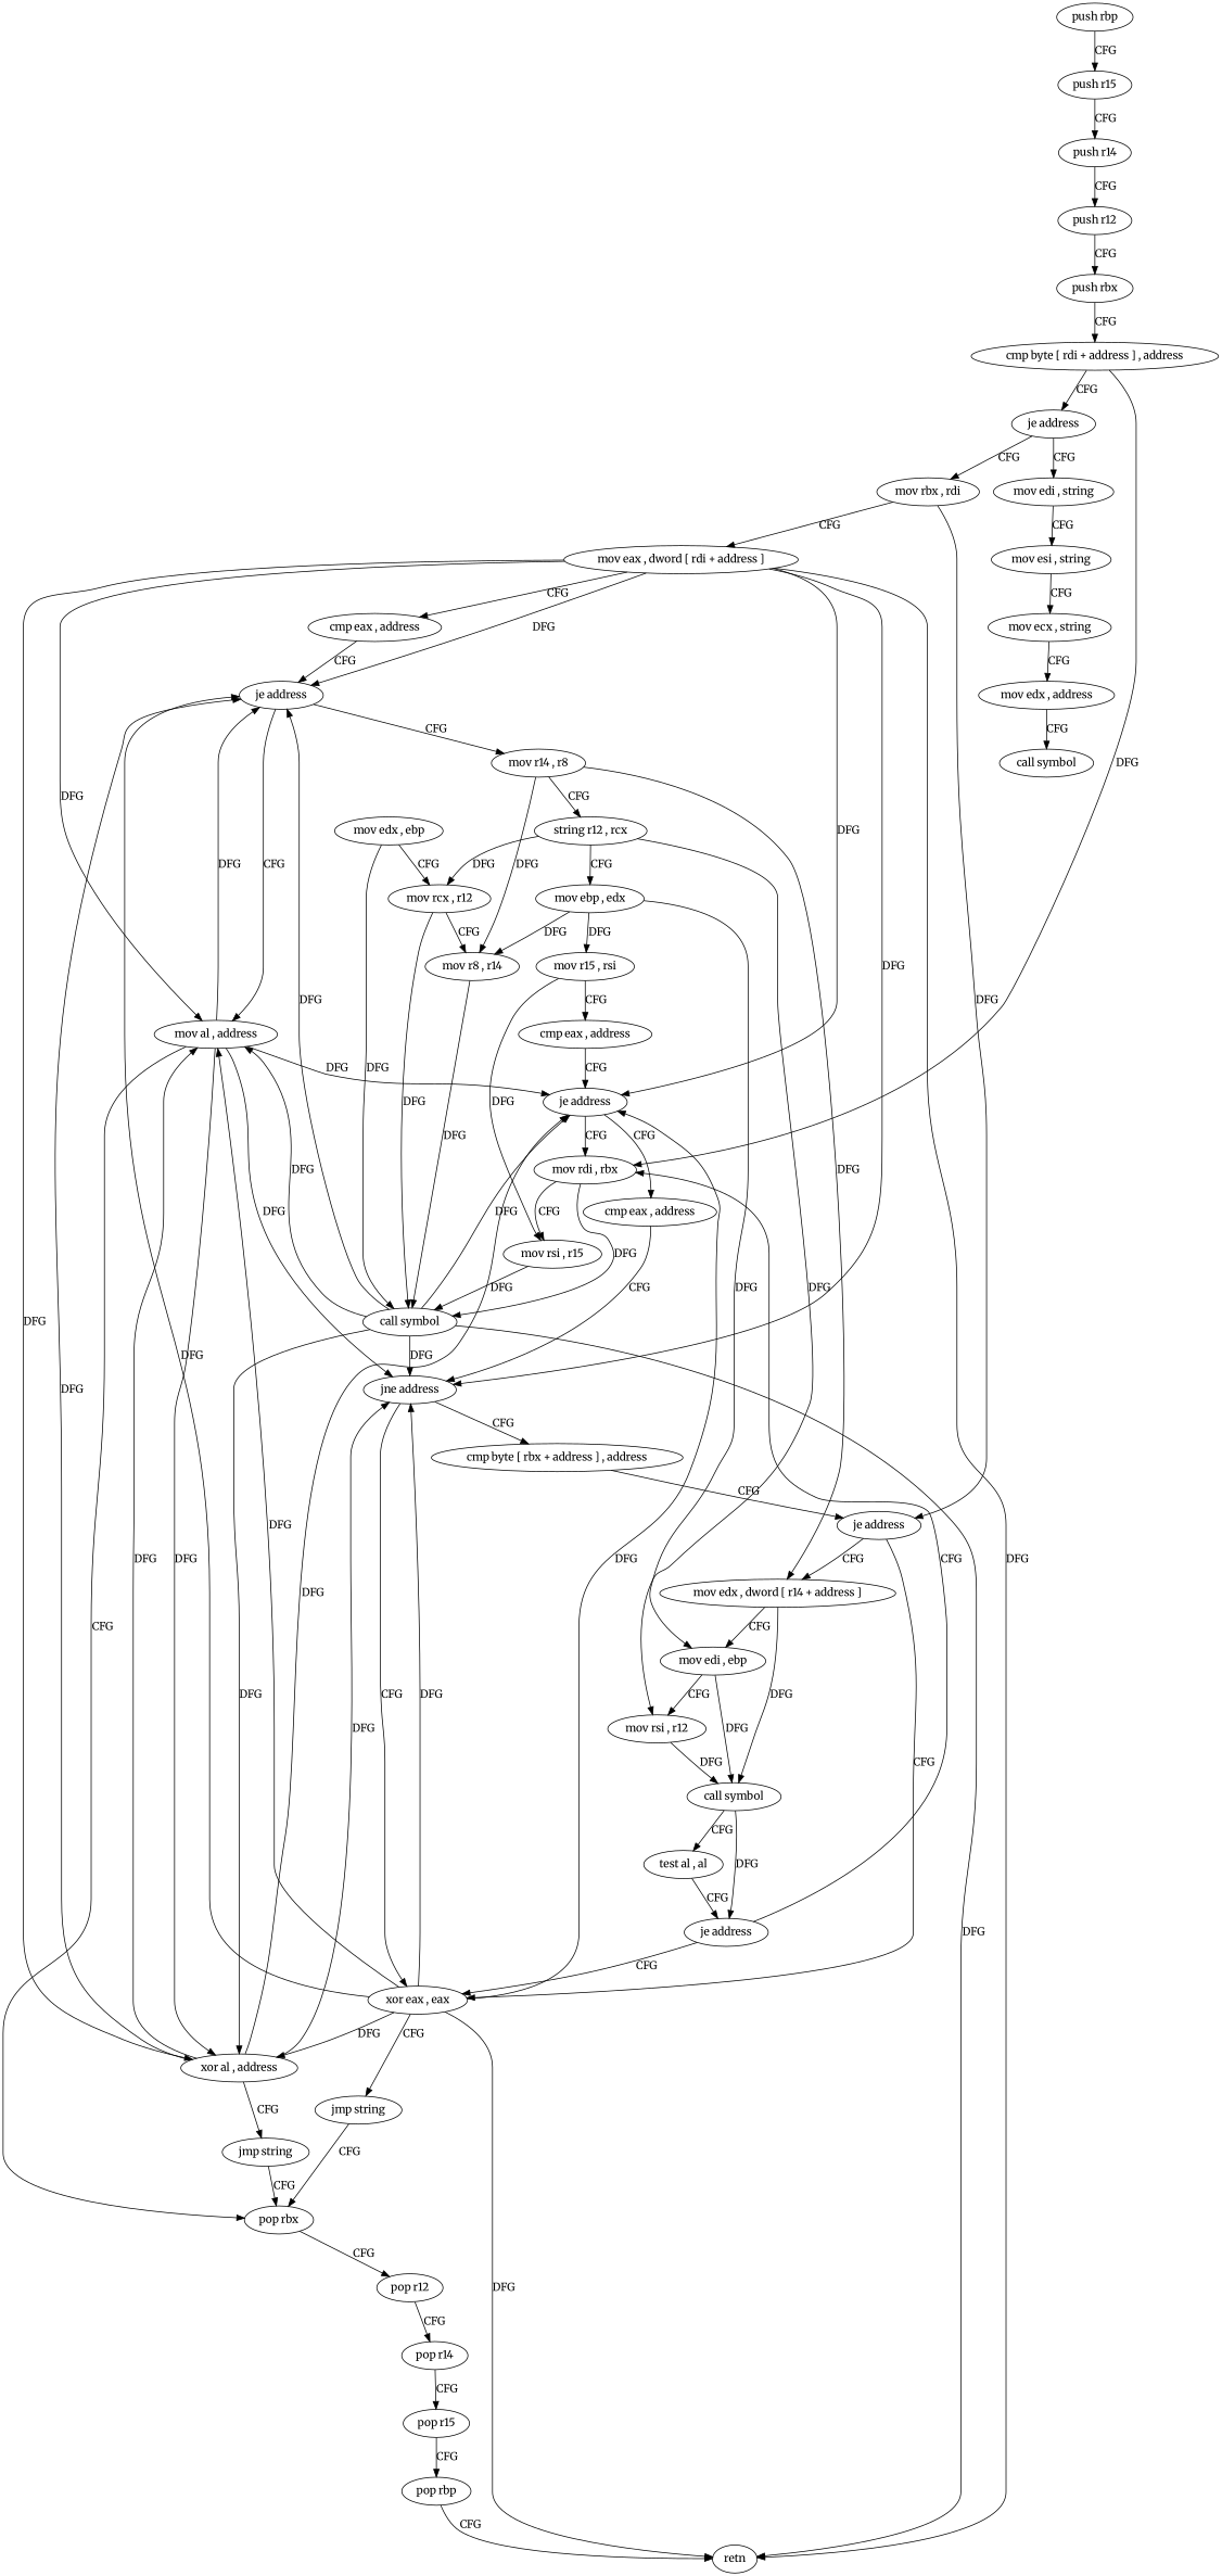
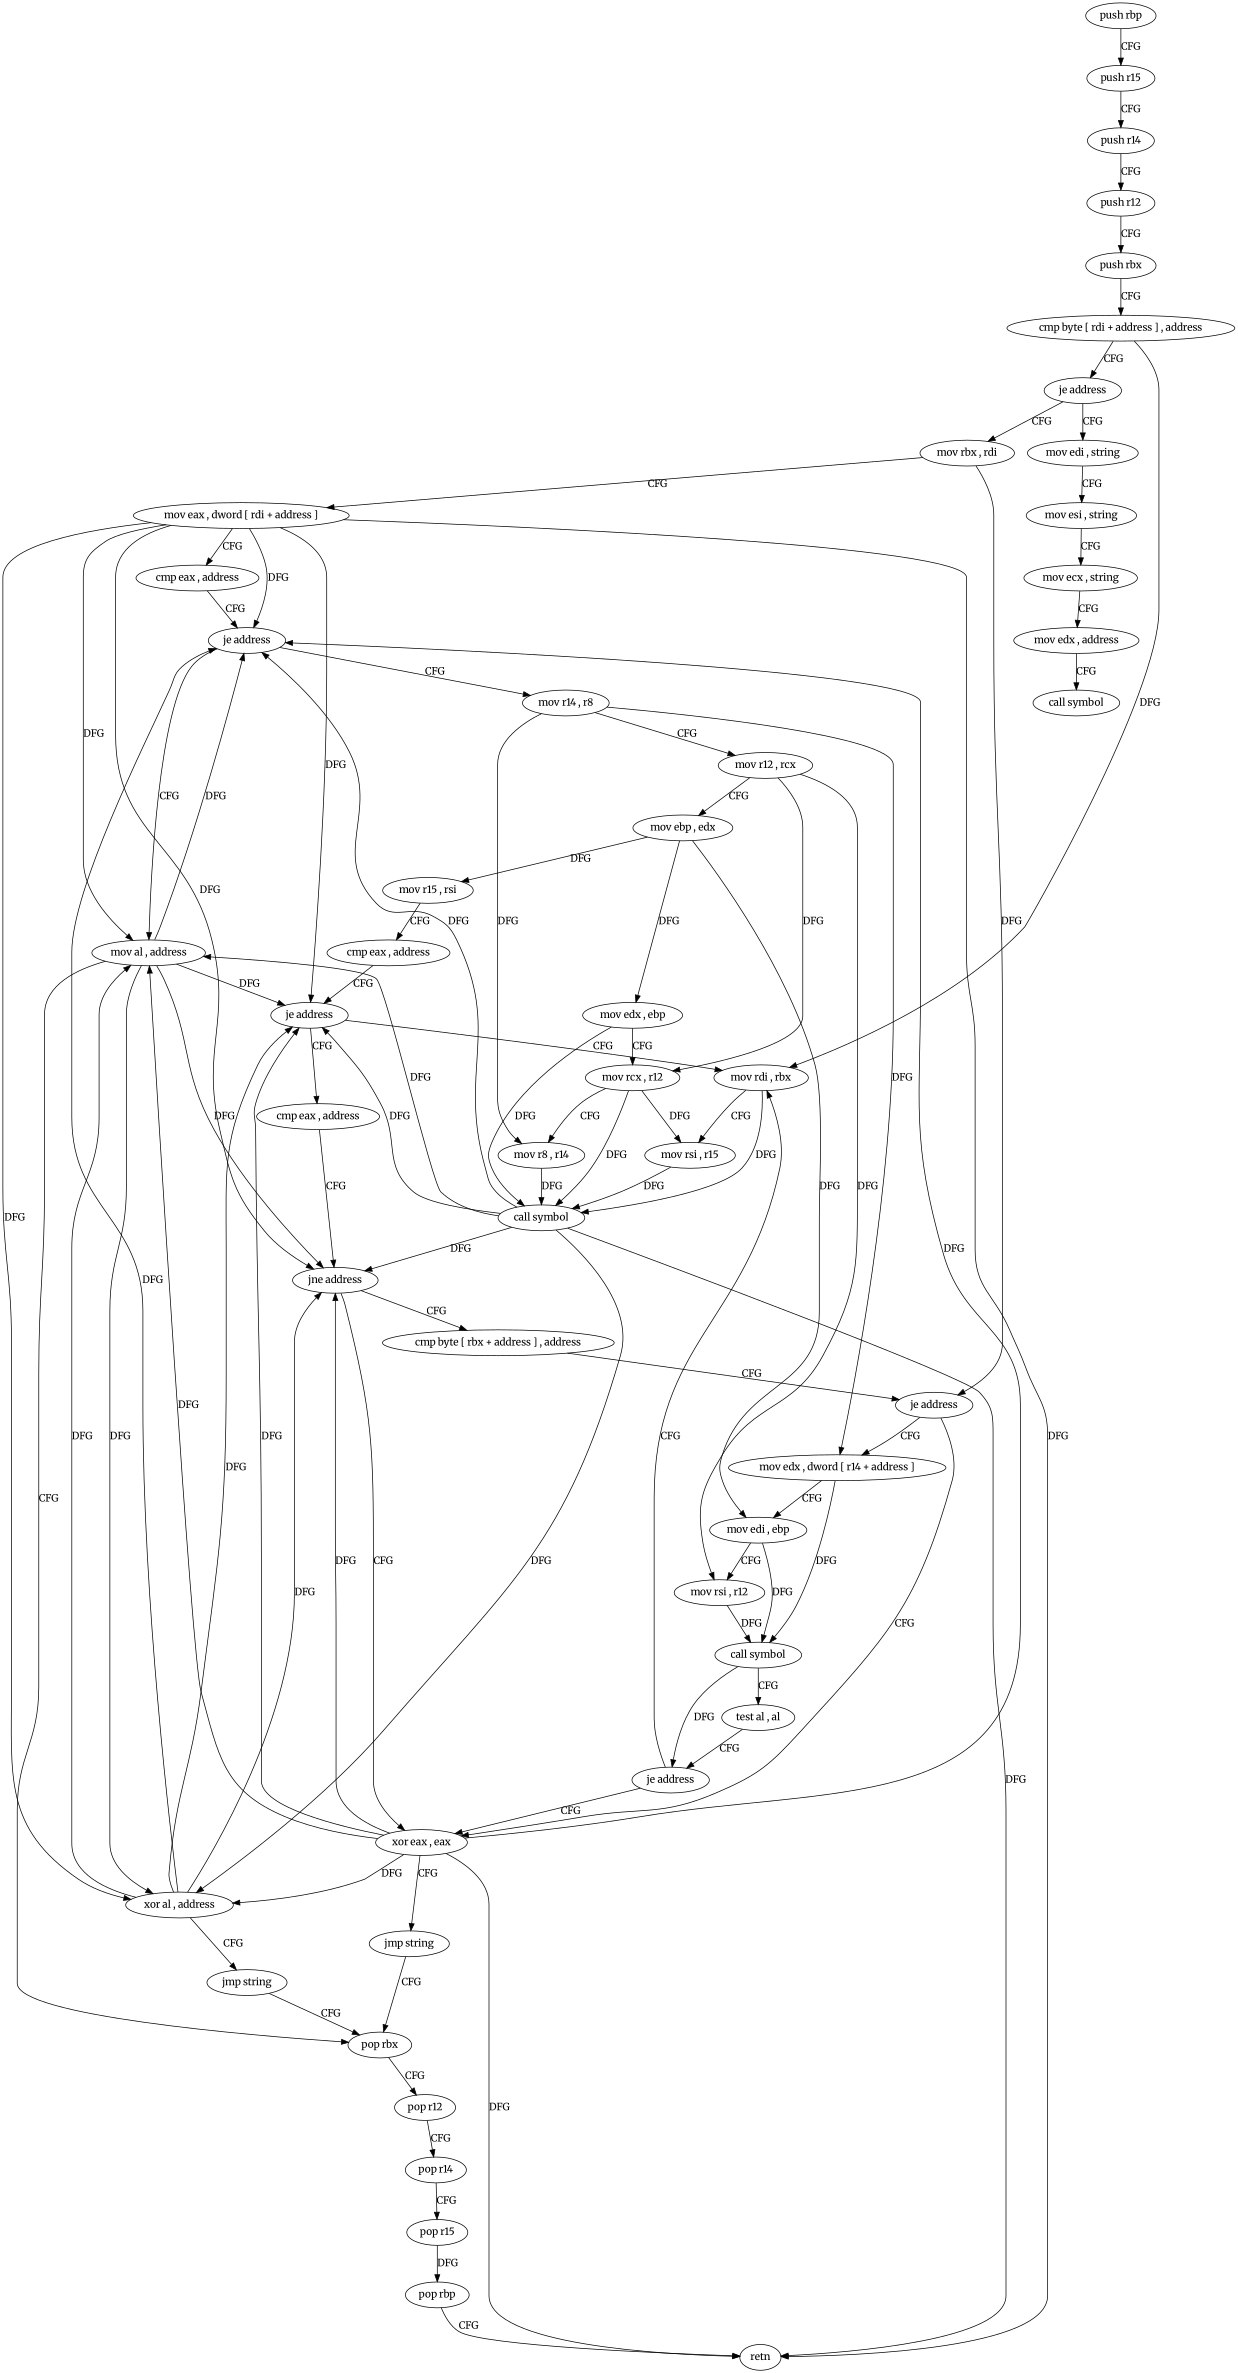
  digraph {
    fontname=Merriweather
    node [fontname=Merriweather]
    edge [fontname=Merriweather]
    n1 [label="push rbp"]
    n2 [label="push r15"]
    n3 [label="push r14"]
    n4 [label="push r12"]
    n5 [label="push rbx"]
    n6 [label="cmp byte [ rdi + address ] , address"]
    n7 [label="je address"]
    n8 [label="mov rdi , rbx"]
    n9 [label="mov edi , string"]
    n10 [label="mov rbx , rdi"]
    n11 [label="mov esi , string"]
    n12 [label="mov eax , dword [ rdi + address ]"]
    n13 [label="je address"]
    n14 [label="mov ecx , string"]
    n15 [label="cmp eax , address"]
    n16 [label="je address"]
    n17 [label="mov al , address"]
    n18 [label="je address"]
    n19 [label="xor al , address"]
    n20 [label="jne address"]
    n21 [label=retn]
    n22 [label="mov rsi , r15"]
    n23 [label="call symbol"]
    n24 [label="mov edx , dword [ r14 + address ]"]
    n25 [label="xor eax , eax"]
    n26 [label="mov edx , address"]
    n27 [label="call symbol"]
    n28 [label="mov r14 , r8"]
    n29 [label="pop rbx"]
    n30 [label="cmp eax , address"]
    n31 [label="jmp string"]
    n32 [label="cmp byte [ rbx + address ] , address"]
-   n33 [label="string r12 , rcx"]
+   n33 [label="mov r12 , rcx"]
    n34 [label="mov r8 , r14"]
    n35 [label="pop r12"]
    n36 [label="mov ebp , edx"]
    n37 [label="mov rcx , r12"]
    n38 [label="mov rsi , r12"]
    n39 [label="mov edi , ebp"]
    n40 [label="call symbol"]
    n41 [label="pop r14"]
    n42 [label="mov r15 , rsi"]
    n43 [label="mov edx , ebp"]
    n44 [label="cmp eax , address"]
    n45 [label="jmp string"]
    n46 [label="pop r15"]
    n47 [label="pop rbp"]
    n48 [label="test al , al"]
    n49 [label="je address"]
    n1 -> n2 [label=CFG]
    n2 -> n3 [label=CFG]
    n3 -> n4 [label=CFG]
    n4 -> n5 [label=CFG]
    n5 -> n6 [label=CFG]
    n6 -> n7 [label=CFG]
    n6 -> n8 [label=DFG]
    n7 -> n9 [label=CFG]
    n7 -> n10 [label=CFG]
    n8 -> n22 [label=CFG]
    n8 -> n23 [label=DFG]
    n9 -> n11 [label=CFG]
    n10 -> n12 [label=CFG]
    n10 -> n13 [label=DFG]
    n11 -> n14 [label=CFG]
    n12 -> n15 [label=CFG]
    n12 -> n16 [label=DFG]
    n12 -> n17 [label=DFG]
    n12 -> n18 [label=DFG]
    n12 -> n19 [label=DFG]
    n12 -> n20 [label=DFG]
    n12 -> n21 [label=DFG]
    n13 -> n24 [label=CFG]
    n13 -> n25 [label=CFG]
    n14 -> n26 [label=CFG]
    n15 -> n16 [label=CFG]
    n16 -> n17 [label=CFG]
    n16 -> n28 [label=CFG]
    n17 -> n16 [label=DFG]
    n17 -> n18 [label=DFG]
    n17 -> n19 [label=DFG]
    n17 -> n20 [label=DFG]
    n17 -> n29 [label=CFG]
    n18 -> n8 [label=CFG]
    n18 -> n30 [label=CFG]
    n19 -> n16 [label=DFG]
    n19 -> n17 [label=DFG]
    n19 -> n18 [label=DFG]
    n19 -> n20 [label=DFG]
    n19 -> n31 [label=CFG]
    n20 -> n25 [label=CFG]
    n20 -> n32 [label=CFG]
    n22 -> n23 [label=DFG]
    n23 -> n16 [label=DFG]
    n23 -> n17 [label=DFG]
    n23 -> n18 [label=DFG]
    n23 -> n19 [label=DFG]
    n23 -> n20 [label=DFG]
    n23 -> n21 [label=DFG]
    n24 -> n39 [label=CFG]
    n24 -> n40 [label=DFG]
    n25 -> n16 [label=DFG]
    n25 -> n17 [label=DFG]
    n25 -> n18 [label=DFG]
    n25 -> n19 [label=DFG]
    n25 -> n20 [label=DFG]
    n25 -> n21 [label=DFG]
    n25 -> n45 [label=CFG]
    n26 -> n27 [label=CFG]
    n28 -> n24 [label=DFG]
    n28 -> n33 [label=CFG]
    n28 -> n34 [label=DFG]
    n29 -> n35 [label=CFG]
    n30 -> n20 [label=CFG]
    n31 -> n29 [label=CFG]
    n32 -> n13 [label=CFG]
    n33 -> n36 [label=CFG]
    n33 -> n37 [label=DFG]
    n33 -> n38 [label=DFG]
    n34 -> n23 [label=DFG]
    n35 -> n41 [label=CFG]
    n36 -> n39 [label=DFG]
    n36 -> n42 [label=DFG]
-   n36 -> n34 [label=DFG]
+   n36 -> n43 [label=DFG]
    n37 -> n23 [label=DFG]
    n37 -> n34 [label=CFG]
    n38 -> n40 [label=DFG]
    n39 -> n38 [label=CFG]
    n39 -> n40 [label=DFG]
    n40 -> n48 [label=CFG]
    n40 -> n49 [label=DFG]
    n41 -> n46 [label=CFG]
-   n42 -> n22 [label=DFG]
+   n37 -> n22 [label=DFG]
    n42 -> n44 [label=CFG]
    n43 -> n23 [label=DFG]
    n43 -> n37 [label=CFG]
    n44 -> n18 [label=CFG]
    n45 -> n29 [label=CFG]
-   n46 -> n47 [label=CFG]
+   n46 -> n47 [label=DFG]
    n47 -> n21 [label=CFG]
    n48 -> n49 [label=CFG]
    n49 -> n8 [label=CFG]
    n49 -> n25 [label=CFG]
  }
